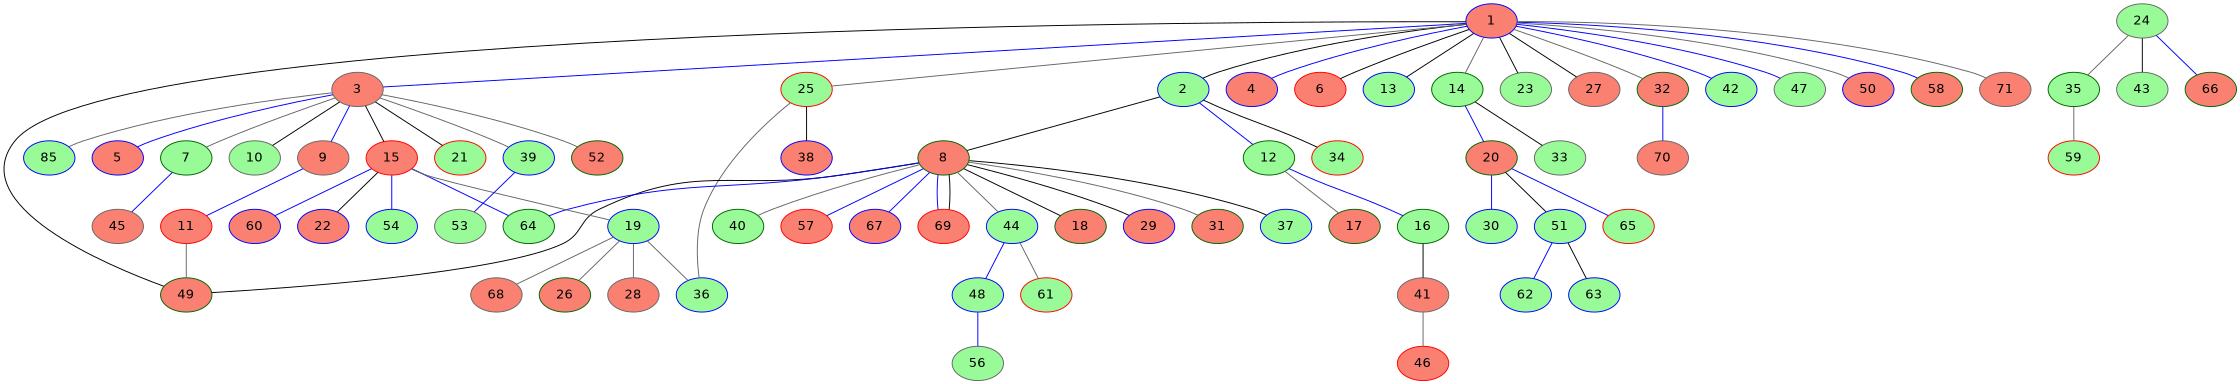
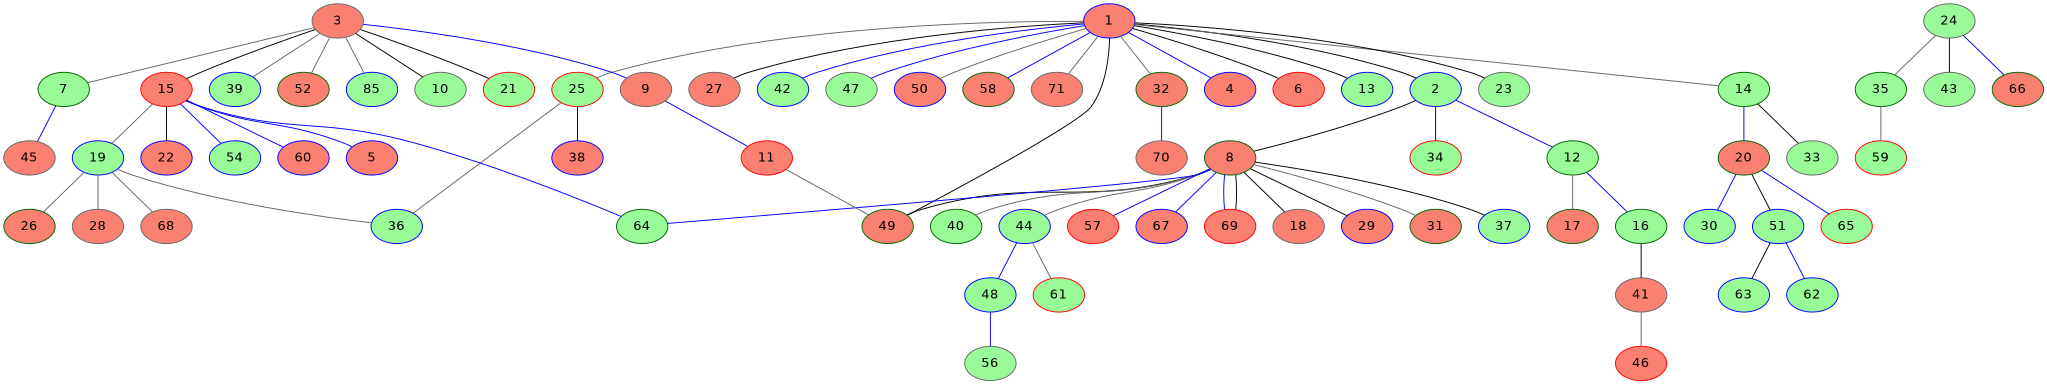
  graph {
    fontname="DejaVu Sans"
    node [color=blue fillcolor=palegreen fontname="DejaVu Sans" style=filled]
    edge [color=blue fontname="DejaVu Sans"]
    1 [fillcolor=salmon]
    2
    3 [color=gray40 fillcolor=salmon]
    4 [fillcolor=salmon]
    6 [color=red fillcolor=salmon]
    13
    14 [color=darkgreen]
    23 [color=gray40]
    25 [color=red]
    27 [color=gray40 fillcolor=salmon]
    32 [color=darkgreen fillcolor=salmon]
    42
    47 [color=gray40]
    49 [color=darkgreen fillcolor=salmon]
    50 [fillcolor=salmon]
    58 [color=darkgreen fillcolor=salmon]
    71 [color=gray40 fillcolor=salmon]
    8 [color=darkgreen fillcolor=salmon]
    12 [color=darkgreen]
    34 [color=red]
    5 [fillcolor=salmon]
    7 [color=darkgreen]
    9 [color=gray40 fillcolor=salmon]
    10 [color=gray40]
    15 [color=red fillcolor=salmon]
    21 [color=red]
    39
    52 [color=darkgreen fillcolor=salmon]
    n29 [label=85]
    20 [color=darkgreen fillcolor=salmon]
    33 [color=gray40]
    36
    38 [fillcolor=salmon]
    70 [color=gray40 fillcolor=salmon]
-   18 [color=darkgreen fillcolor=salmon]
+   18 [color=gray40 fillcolor=salmon]
    29 [fillcolor=salmon]
    31 [color=darkgreen fillcolor=salmon]
    37
    40 [color=darkgreen]
    44
    57 [color=red fillcolor=salmon]
    64 [color=darkgreen]
    67 [fillcolor=salmon]
    69 [color=red fillcolor=salmon]
    16 [color=darkgreen]
    17 [color=darkgreen fillcolor=salmon]
    45 [color=gray40 fillcolor=salmon]
    11 [color=red fillcolor=salmon]
    19
    22 [fillcolor=salmon]
    54
    60 [fillcolor=salmon]
-   53 [color=gray40]
    24 [color=gray40]
    35 [color=darkgreen]
    43 [color=gray40]
    66 [color=darkgreen fillcolor=salmon]
    48
    61 [color=red]
    41 [color=gray40 fillcolor=salmon]
    30
    51
    65 [color=red]
    26 [color=darkgreen fillcolor=salmon]
    28 [color=gray40 fillcolor=salmon]
    68 [color=gray40 fillcolor=salmon]
    46 [color=red fillcolor=salmon]
    62
    63
    59 [color=red]
    56 [color=gray40]
    1 -- 2 [color=black]
-   1 -- 3
    1 -- 4
    1 -- 6 [color=black]
    1 -- 13 [color=black]
    1 -- 14 [color=gray40]
    1 -- 23 [color=black]
    1 -- 25 [color=gray40]
    1 -- 27 [color=black]
    1 -- 32 [color=gray40]
    1 -- 42
    1 -- 47
    1 -- 49 [color=black]
    1 -- 50 [color=gray40]
    1 -- 58
    1 -- 71 [color=gray40]
    2 -- 8 [color=black]
    2 -- 12
    2 -- 34 [color=black]
-   3 -- 5
+   15 -- 5
    3 -- 7 [color=gray40]
    3 -- 9
    3 -- 10 [color=black]
    3 -- 15 [color=black]
    3 -- 21 [color=black]
    3 -- 39 [color=gray40]
    3 -- 52 [color=gray40]
    3 -- n29 [color=gray40]
    14 -- 20
    14 -- 33 [color=black]
    25 -- 36 [color=gray40]
    25 -- 38 [color=black]
    32 -- 70
    8 -- 49 [color=black]
    8 -- 18 [color=black]
    8 -- 29 [color=black]
    8 -- 31 [color=gray40]
    8 -- 37 [color=black]
    8 -- 40 [color=gray40]
    8 -- 44 [color=gray40]
    8 -- 57
    8 -- 64
    8 -- 67
    8 -- 69
    8 -- 69 [color=black]
    12 -- 16
    12 -- 17 [color=gray40]
    7 -- 45
    9 -- 11
    15 -- 64
    15 -- 19 [color=gray40]
    15 -- 22 [color=black]
    15 -- 54
    15 -- 60
-   39 -- 53
    20 -- 30
    20 -- 51 [color=black]
    20 -- 65
    44 -- 48
    44 -- 61 [color=gray40]
    16 -- 41 [color=black]
    11 -- 49 [color=gray40]
    19 -- 36 [color=gray40]
    19 -- 26 [color=gray40]
    19 -- 28 [color=gray40]
    19 -- 68 [color=gray40]
    24 -- 35 [color=gray40]
    24 -- 43 [color=black]
    24 -- 66
    35 -- 59 [color=gray40]
    48 -- 56
    41 -- 46 [color=gray40]
    51 -- 62
    51 -- 63 [color=black]
  }
